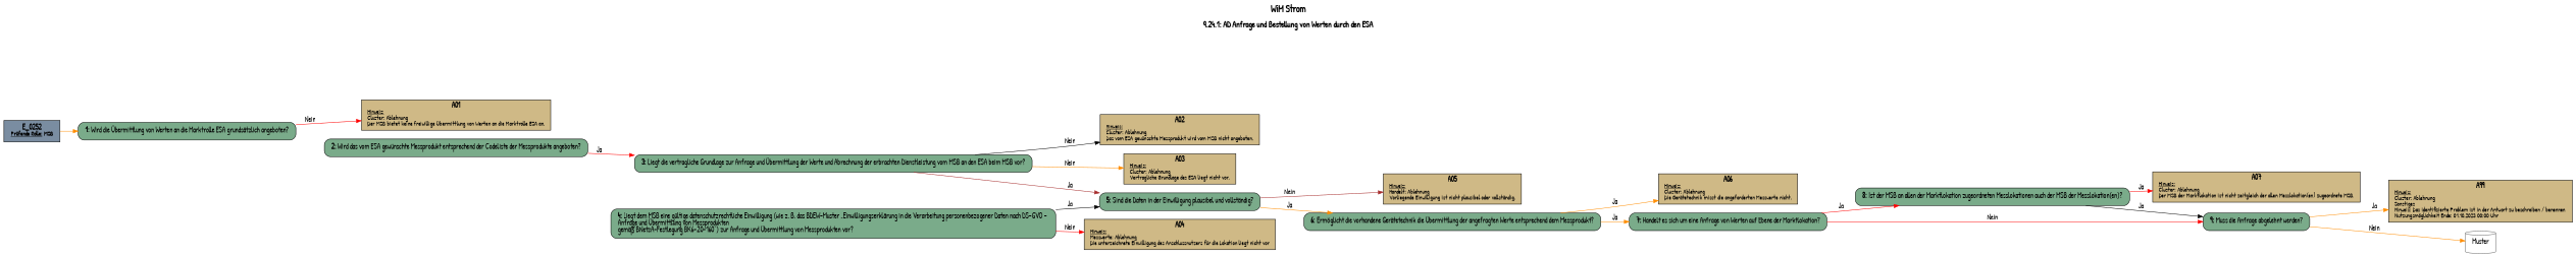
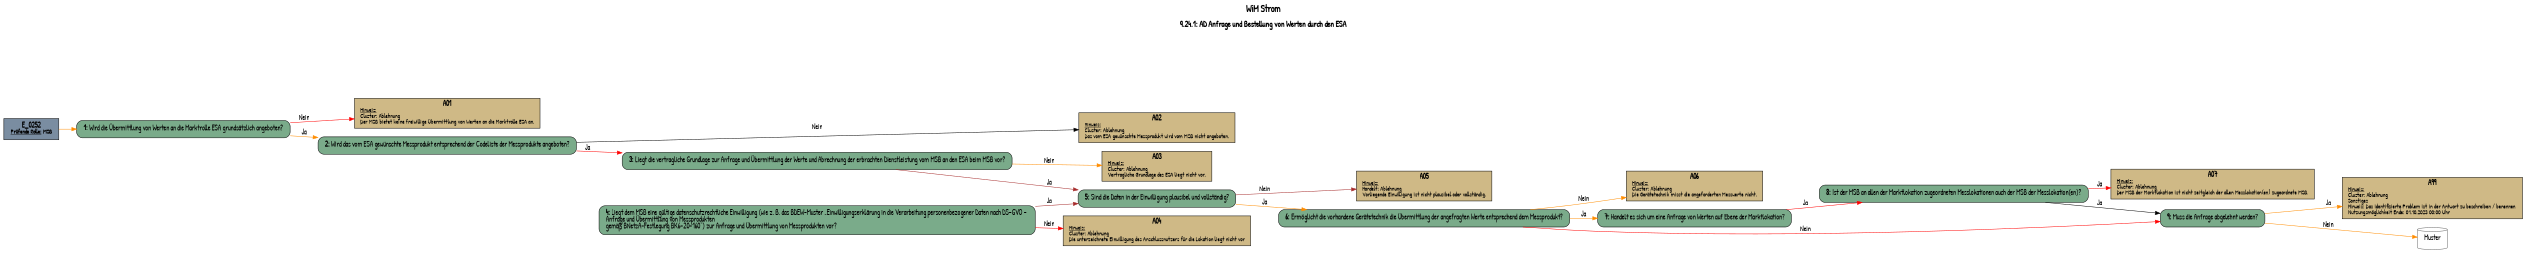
  digraph {
    fontname="Patrick Hand"
    label=<<B><FONT POINT-SIZE="18">WiM Strom</FONT></B><BR/><BR/><B><FONT POINT-SIZE="16">9.24.1: AD Anfrage und Bestellung von Werten durch den ESA</FONT></B><BR/><BR/><BR/><BR/>>
    labelloc=t
    rankdir=LR
    node [fillcolor="#7aab8a" fontname="Patrick Hand" margin="0.2,0.12" shape=box style=filled]
    edge [color=darkorange fontname="Patrick Hand"]
    n1 [fillcolor="#7a8da1" label=<<B>E_0252</B><BR align="center"/><FONT point-size="12"><B><U>Prüfende Rolle:</U> MSB</B></FONT><BR align="center"/>>]
    n2 [label=<<B>1: </B>Wird die Übermittlung von Werten an die Marktrolle ESA grundsätzlich angeboten?<BR align="left"/>> style="filled,rounded"]
    n3 [fillcolor="#cfb986" label=<<B>A01</B><BR align="center"/><FONT point-size="12"><U>Hinweis:</U><BR align="left"/>Cluster: Ablehnung<BR align="left"/>Der MSB bietet keine freiwillige Übermittlung von Werten an die Marktrolle ESA an.<BR align="left"/></FONT>> margin="0.17,0.08"]
    n4 [label=<<B>2: </B>Wird das vom ESA gewünschte Messprodukt entsprechend der Codeliste der Messprodukte angeboten?<BR align="left"/>> style="filled,rounded"]
    n5 [fillcolor="#cfb986" label=<<B>A02</B><BR align="center"/><FONT point-size="12"><U>Hinweis:</U><BR align="left"/>Cluster: Ablehnung<BR align="left"/>Das vom ESA gewünschte Messprodukt wird vom MSB nicht angeboten.<BR align="left"/></FONT>> margin="0.17,0.08"]
    n6 [label=<<B>3: </B>Liegt die vertragliche Grundlage zur Anfrage und Übermittlung der Werte und Abrechnung der erbrachten Dienstleistung vom MSB an den ESA beim MSB vor?<BR align="left"/>> style="filled,rounded"]
    n7 [fillcolor="#cfb986" label=<<B>A03</B><BR align="center"/><FONT point-size="12"><U>Hinweis:</U><BR align="left"/>Cluster: Ablehnung<BR align="left"/>Vertragliche Grundlage des ESA liegt nicht vor.<BR align="left"/></FONT>> margin="0.17,0.08"]
    n8 [label=<<B>5: </B>Sind die Daten in der Einwilligung plausibel und vollständig?<BR align="left"/>> style="filled,rounded"]
    n9 [label=<<B>4: </B>Liegt dem MSB eine gültige datenschutzrechtliche Einwilligung (wie z. B. das BDEW-Muster „Einwilligungserklärung in die Verarbeitung personenbezogener Daten nach DS-GVO - <BR align="left"/>Anfrage und Übermittlung von Messprodukten <BR align="left"/>gemäß BNetzA-Festlegung BK6-20-160“) zur Anfrage und Übermittlung von Messprodukten vor?<BR align="left"/>> style="filled,rounded"]
-   n10 [fillcolor="#cfb986" label=<<B>A04</B><BR align="center"/><FONT point-size="12"><U>Hinweis:</U><BR align="left"/>Messwerte: Ablehnung<BR align="left"/>Die unterzeichnete Einwilligung des Anschlussnutzers für die Lokation liegt nicht vor<BR align="left"/></FONT>> margin="0.17,0.08"]
+   n10 [fillcolor="#cfb986" label=<<B>A04</B><BR align="center"/><FONT point-size="12"><U>Hinweis:</U><BR align="left"/>Cluster: Ablehnung<BR align="left"/>Die unterzeichnete Einwilligung des Anschlussnutzers für die Lokation liegt nicht vor<BR align="left"/></FONT>> margin="0.17,0.08"]
    n11 [fillcolor="#cfb986" label=<<B>A05</B><BR align="center"/><FONT point-size="12"><U>Hinweis:</U><BR align="left"/>Handelt: Ablehnung<BR align="left"/>Vorliegende Einwilligung ist nicht plausibel oder vollständig.<BR align="left"/></FONT>> margin="0.17,0.08"]
    n12 [label=<<B>6: </B>Ermöglicht die vorhandene Gerätetechnik die Übermittlung der angefragten Werte entsprechend dem Messprodukt?<BR align="left"/>> style="filled,rounded"]
    n13 [fillcolor="#cfb986" label=<<B>A06</B><BR align="center"/><FONT point-size="12"><U>Hinweis:</U><BR align="left"/>Cluster: Ablehnung<BR align="left"/>Die Gerätetechnik misst die angeforderten Messwerte nicht.<BR align="left"/></FONT>> margin="0.17,0.08"]
    n14 [label=<<B>7: </B>Handelt es sich um eine Anfrage von Werten auf Ebene der Marktlokation?<BR align="left"/>> style="filled,rounded"]
    n15 [label=<<B>8: </B>Ist der MSB an allen der Marktlokation zugeordneten Messlokationen auch der MSB der Messlokation(en)?<BR align="left"/>> style="filled,rounded"]
    n16 [label=<<B>9: </B>Muss die Anfrage abgelehnt werden?<BR align="left"/>> style="filled,rounded"]
    n17 [fillcolor="#cfb986" label=<<B>A07</B><BR align="center"/><FONT point-size="12"><U>Hinweis:</U><BR align="left"/>Cluster: Ablehnung<BR align="left"/>Der MSB der Marktlokation ist nicht zeitgleich der allen Messlokation(en) zugeordnete MSB.<BR align="left"/></FONT>> margin="0.17,0.08"]
    n18 [fillcolor="#cfb986" label=<<B>A99</B><BR align="center"/><FONT point-size="12"><U>Hinweis:</U><BR align="left"/>Cluster: Ablehnung<BR align="left"/>Sonstiges<BR align="left"/>Hinweis: Das identifizierte Problem ist in der Antwort zu beschreiben / benennen.<BR align="left"/>Nutzungsmöglichkeit Ende: 01.10.2023 00:00 Uhr<BR align="left"/></FONT>> margin="0.17,0.08"]
    n19 [color=gray40 fillcolor=white label=Muster shape=cylinder]
    n1 -> n2
    n2 -> n3 [color=red label=Nein]
-   n6 -> n5 [color=black label=Nein]
+   n2 -> n4 [label=Ja]
+   n4 -> n5 [color=black label=Nein]
    n4 -> n6 [color=red label=Ja]
    n6 -> n7 [label=Nein]
    n6 -> n8 [color=brown label=Ja]
    n8 -> n11 [color=brown label=Nein]
    n8 -> n12 [label=Ja]
-   n9 -> n8 [color=black label=Ja]
+   n9 -> n8 [color=brown label=Ja]
    n9 -> n10 [color=red label=Nein]
-   n12 -> n13 [label=Ja]
+   n12 -> n13 [label=Nein]
    n12 -> n14 [label=Ja]
    n14 -> n15 [color=red label=Ja]
-   n14 -> n16 [color=red label=Nein]
+   n12 -> n16 [color=red label=Nein]
    n15 -> n16 [color=black label=Ja]
    n15 -> n17 [color=red label=Ja]
    n16 -> n18 [label=Ja]
    n16 -> n19 [label=Nein]
  }
